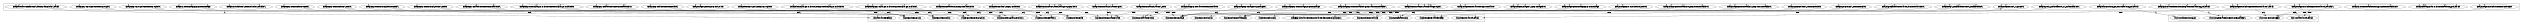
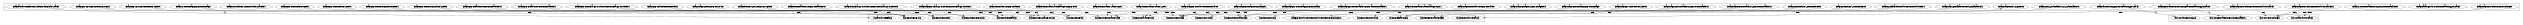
  digraph {
    n1 [label=cmap_attributeRefDocToSelectCodesFinderSearch]
    n2 [label=cmap_catalogRuleVersionToRelationTypeSearch]
    n3 [label=cmap_cwtItemAttachement2pscmItemAttachment]
    n4 [label=cmap_cwtItemImage2pscmItemImage]
    n5 [label=cmap_dimensionType2AssociationTypeSearch]
    n6 [label=cmap_ECMGroupDocToItemGroupDoc]
    n7 [label=cmap_ECMGroupDocToItemGroupDS]
    n8 [label=cmap_ECMItemActionDocToDS]
    n9 [label=cmap_ECMItemActionDSToDoc]
    n10 [label=cmap_ECMItemChargeVersionDocToItemChargeVersionDoc]
    n11 [label=cmap_ECMItemDescriptionDocToDS]
    n12 [label=cmap_ECMItemDescriptionDSToDoc]
    n13 [label=cmap_ECMRelationDocToItemRelationDoc]
    n14 [label=cmap_ECMRelationDocToItemRelationDS]
    n15 [label=cmap_ECMRuleDocToItemRuleDS]
    n16 [label=cmap_generateDimensionTemplateToRelationTypeSearch]
    n17 [label=cmap_itemChargeVersionDSToECMItemChargeVersionDoc]
    n18 [label=cmap_itemGroupDSToECMGroupDoc]
    n19 [label=cmap_itemInstaceStateCatalogDoc2ECMDoc]
    n20 [label=cmap_itemInstanceStateCatalogDoc2DS]
    n21 [label=cmap_itemInstanceStateDoc2DS]
    n22 [label=cmap_itemInstanceStateDS2Doc]
    n23 [label=cmap_itemRelationDSToECMRelationDoc]
    n24 [label=cmap_itemRuleDSToECMRuleDoc]
    n25 [label=cmap_mapECMAttributetoItemAttribute]
    n26 [label=cmap_mapECMChargeVersionDoc2ItemChargeVersionDS]
    n27 [label=cmap_mapECMImageDoc2ImageDS]
    n28 [label=cmap_mapECMItemAttachDoc2PCMainItemAttachDS]
    n29 [label=cmap_mapECMItemImage2PCItemImage]
    n30 [label=cmap_mapECMrestrictionDSToDoc]
    n31 [label=cmap_mapItemAttributetoECMAttribute]
    n32 [label=cmap_mapItemDS2SpecDoc]
    n33 [label=cmap_mapPCIADoc2PCMIAStruct]
    n34 [label=cmap_mapPCImageDS2ECMImageDoc]
    n35 [label=cmap_mapPCItemAttachDoc2ECMItemAttachDoc]
    n36 [label=cmap_mapPCItemAttachDS2ECMItemAttachDoc]
    n37 [label=cmap_mapPCItemImage2ECMItemImage]
    n38 [label=cmap_mapRestrictionExtToAttributeSearchDS]
    n39 [label=cmap_mapRestrictionExtToItemAttributeSearch]
    n40 [label=cmap_mapRestrictionToRestrictionExt]
    n41 [label=cmap_mapSpecificationDoctoSpecificationDS]
    n42 [label=cmap_restrictionDSToRestrictionSearchDS]
    n43 [label=cmap_specActionDS2ItemActionDoc]
    n44 [label=cmap_specDescDS2ItemDescDoc]
    n45 [label=cmap_specificationAttribute2itemAttributeDoc]
    n46 [label=cmap_specSysIdentifierDS2SysIdentifierDoc]
    n47 [label=doc_attributeRefDoc]
    n48 [label=doc_ecm_characteristics]
    n49 [label=doc_ecm_itemAction]
    n50 [label=doc_ecm_itemAttachment]
    n51 [label=doc_ecm_itemAttribute]
    n52 [label=doc_ecm_itemChargeVersion]
    n53 [label=doc_ecm_itemDescription]
    n54 [label=doc_ecm_itemGroup]
    n55 [label=doc_ecm_itemImage]
    n56 [label=doc_ecm_itemInstanceState]
    n57 [label=doc_ecm_itemRelation]
    n58 [label=doc_ecm_itemRule]
    n59 [label=doc_ecm_restriction]
    n60 [label=doc_itemActionDoc]
    n61 [label=doc_itemAttributeSearch]
    n62 [label=mapECMAttributetoItemAttribute_itemDescriptionDoc]
    n63 [label=doc_itemExternalIdentifier]
    n64 [label=doc_specificationDoc]
    n65 [label=dstruct_attributeSearch]
    n66 [label=dstruct_dimensionType]
    n67 [label=dstruct_generateDimensionTemplateDS]
    n68 [label=dstruct_restrictionExt]
    subgraph cluster_1 {
      n1
      n2
      n3
      n4
      n5
      n6
      n7
      n8
      n9
      n10
      n11
      n12
      n13
      n14
      n15
      n16
      n17
      n18
      n19
      n20
      n21
      n22
      n23
      n24
      n25
      n26
      n27
      n28
      n29
      n30
      n31
      n32
      n33
      n34
      n35
      n36
      n37
      n38
      n39
      n40
      n41
      n42
      n43
      n44
      n45
      n46
    }
    subgraph cluster_2 {
      n47
      n48
      n49
      n50
      n51
      n52
      n53
      n54
      n55
      n56
      n57
      n58
      n59
      n60
      n61
      n62
      n63
      n64
    }
    subgraph cluster_3 {
      n65
      n66
      n67
      n68
    }
    n1 -> n47 [label=S]
    n4 -> n55 [label=P_T]
    n5 -> n66 [label=S]
    n6 -> n54 [label=P_S]
    n7 -> n54 [label=P_S]
    n8 -> n49 [label=P_S]
    n9 -> n49 [label=P_T]
    n10 -> n52 [label=P_S]
    n11 -> n53 [label=P_S]
    n12 -> n53 [label=P_T]
    n13 -> n57 [label=P_S]
-   n14 -> n53 [label=P_S]
+   n14 -> n57 [label=P_S]
    n15 -> n58 [label=P_S]
    n16 -> n67 [label=S]
    n17 -> n52 [label=P_T]
    n18 -> n54 [label=P_T]
    n19 -> n56 [label=P_T]
    n21 -> n56 [label=P_S]
    n22 -> n56 [label=P_T]
    n23 -> n57 [label=P_T]
    n24 -> n58 [label=P_T]
    n25 -> n48 [label=P_S]
    n26 -> n52 [label=P_S]
    n27 -> n55 [label=P_S]
    n28 -> n50 [label=P_S]
    n29 -> n55 [label=P_S]
    n30 -> n59 [label=P_T]
    n31 -> n48 [label=P_T]
    n34 -> n55 [label=P_T]
    n35 -> n50 [label=P_T]
    n36 -> n50 [label=P_T]
    n37 -> n55 [label=P_T]
    n38 -> n65 [label=P_T]
    n38 -> n68 [label=P_S]
    n39 -> n61 [label=P_T]
    n39 -> n68 [label=P_S]
    n40 -> n68 [label=P_T]
    n41 -> n64 [label=P_S]
    n43 -> n60 [label=P_T]
    n44 -> n62 [label=P_T]
    n45 -> n51 [label=P_T]
    n46 -> n63 [label=P_T]
    n64 -> n32 [label=P_T]
  }
